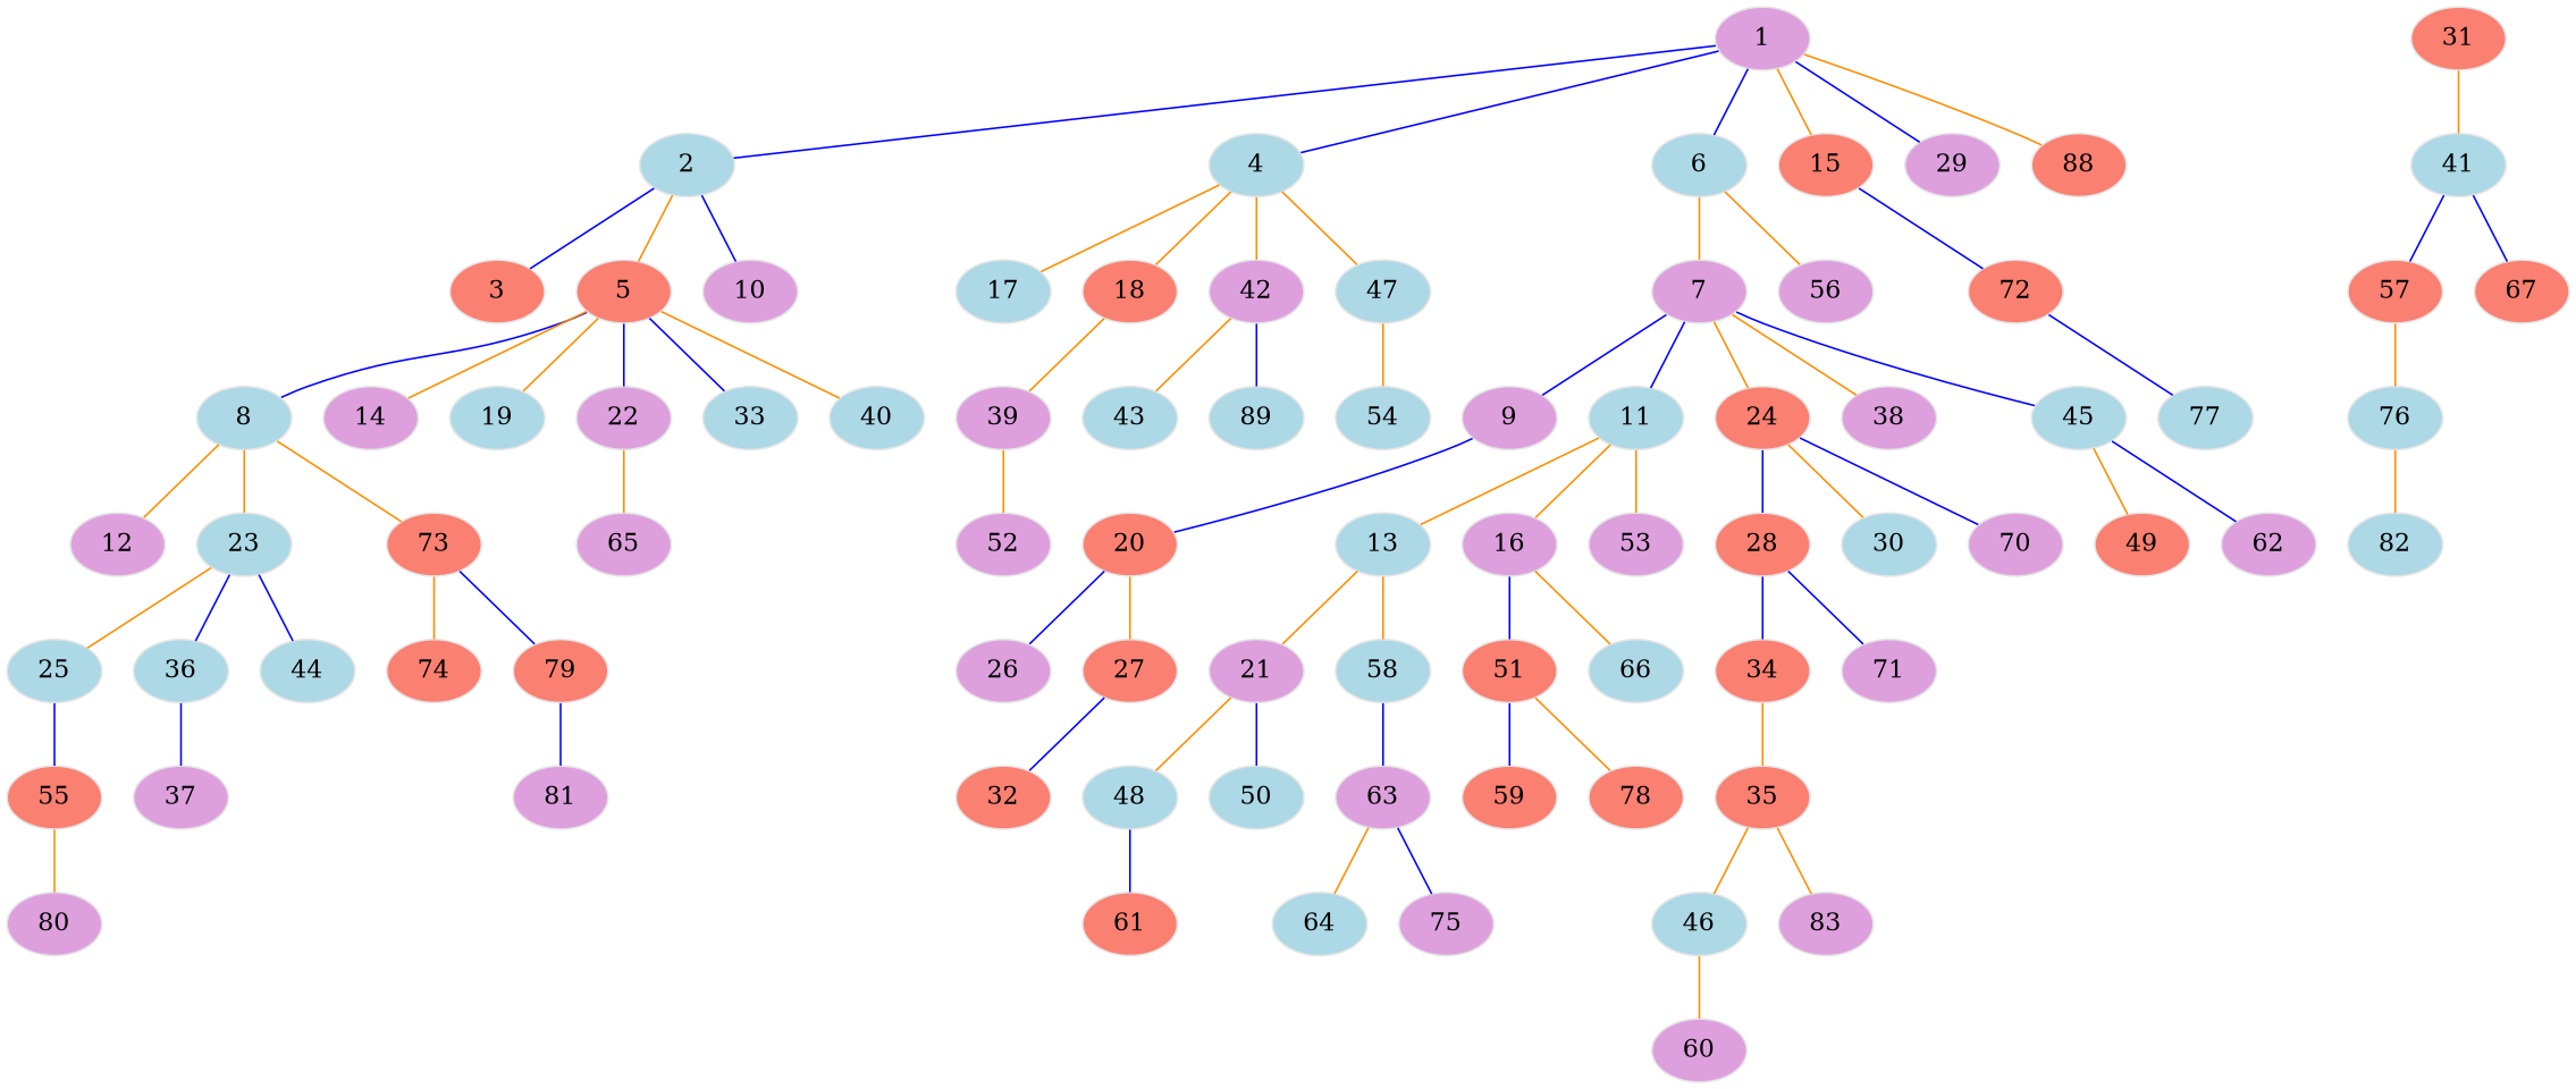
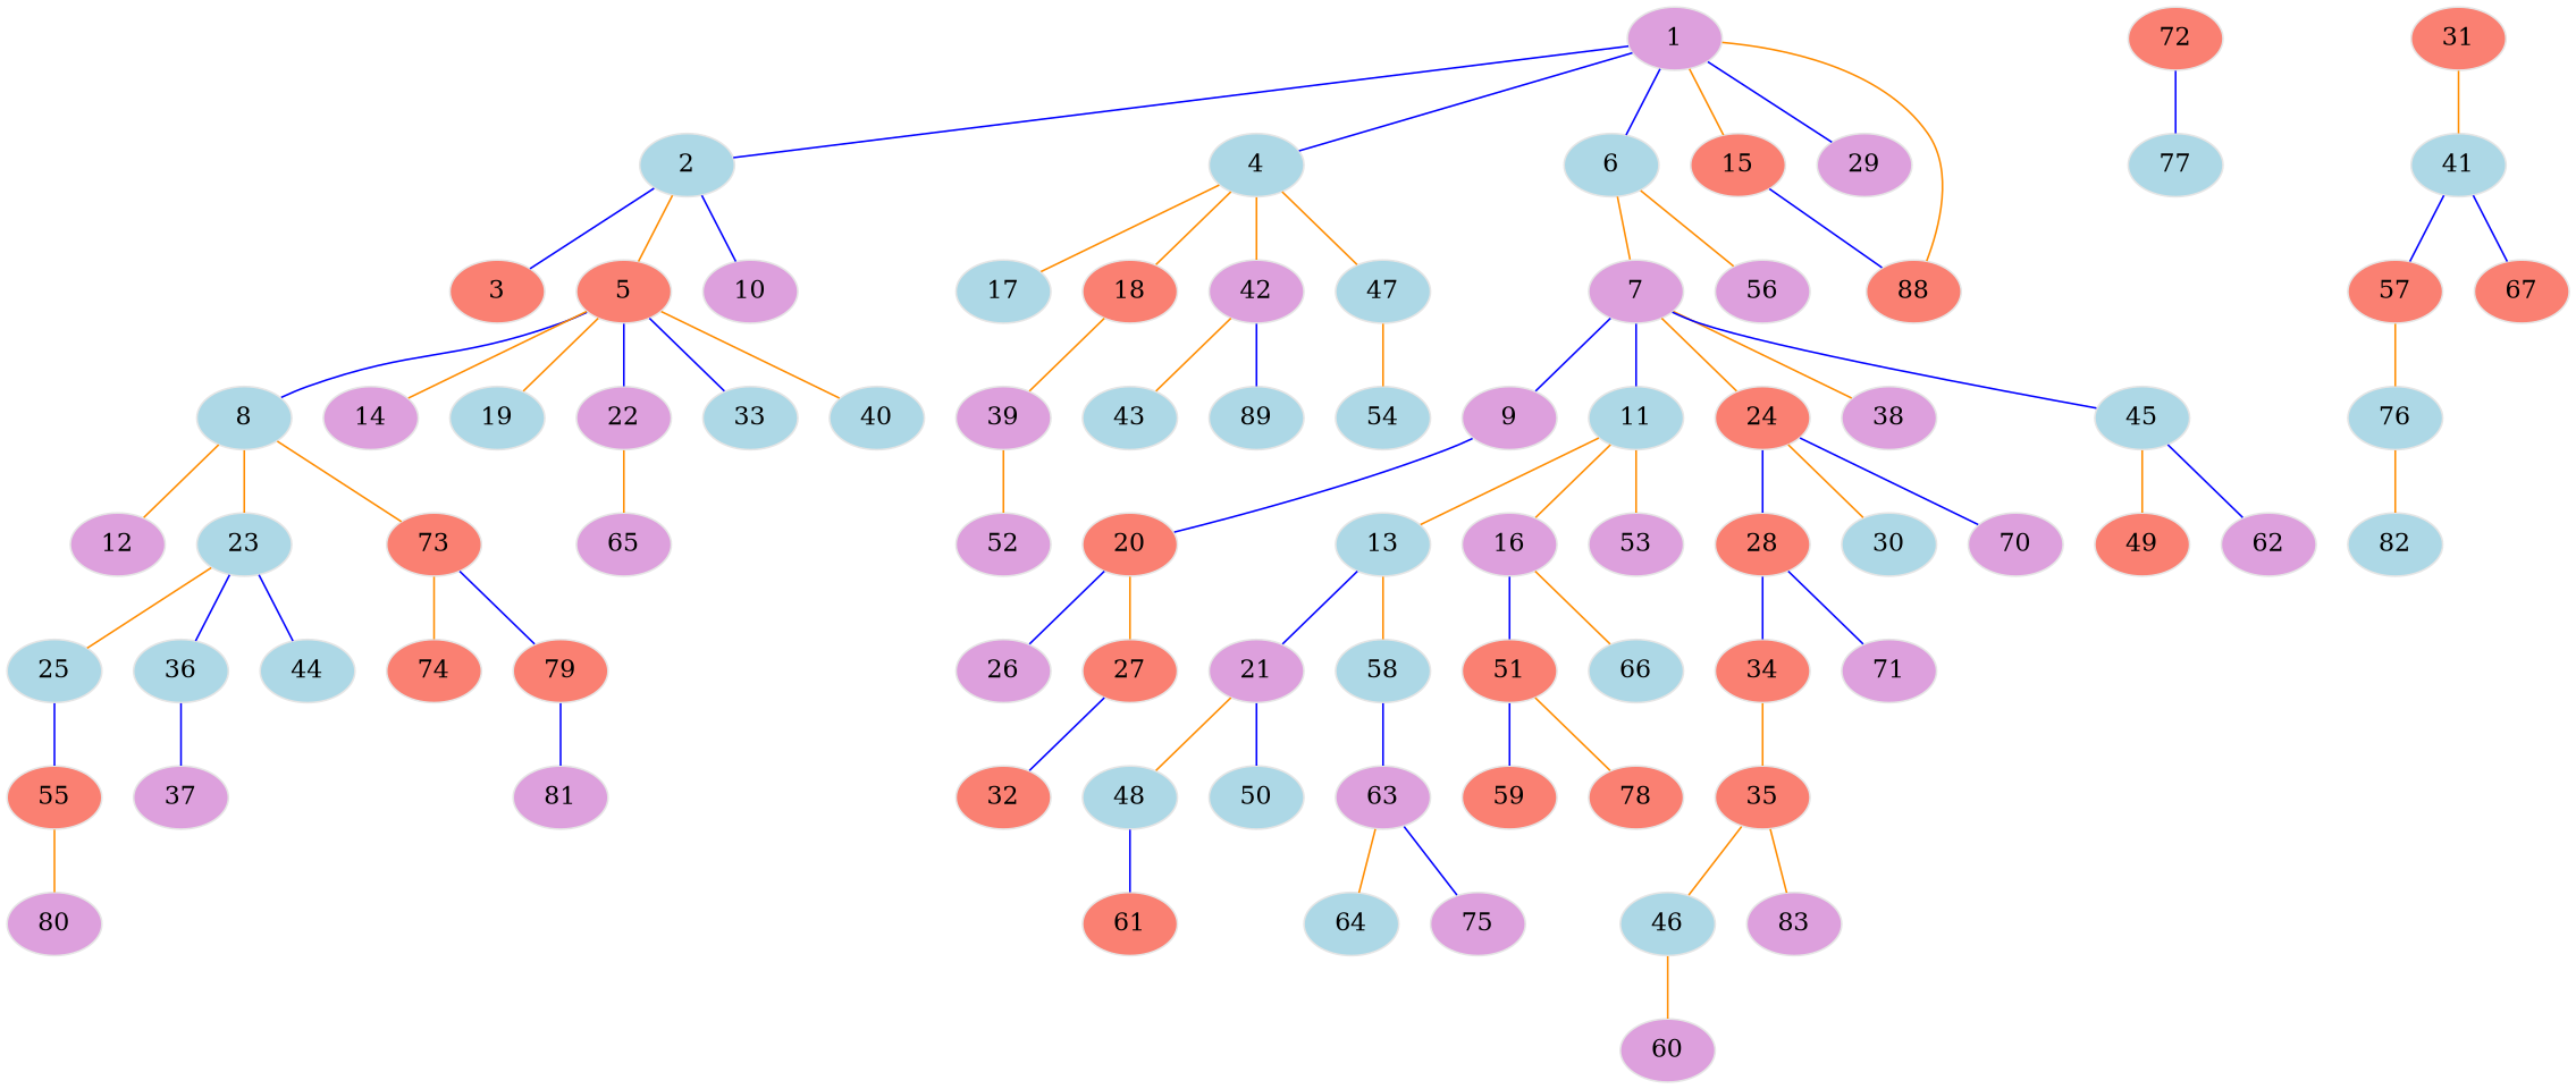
  graph {
    node [color=gray90 fillcolor=lightblue style=filled]
    edge [color=darkorange]
    1 [fillcolor=plum]
    2
    4
    6
    15 [fillcolor=salmon]
    29 [fillcolor=plum]
    n7 [fillcolor=salmon label=88]
    3 [fillcolor=salmon]
    5 [fillcolor=salmon]
    10 [fillcolor=plum]
    17
    18 [fillcolor=salmon]
    42 [fillcolor=plum]
    47
    7 [fillcolor=plum]
    56 [fillcolor=plum]
    72 [fillcolor=salmon]
    8
    14 [fillcolor=plum]
    19
    22 [fillcolor=plum]
    33
    40
    39 [fillcolor=plum]
    43
    n26 [label=89]
    54
    12 [fillcolor=plum]
    23
    73 [fillcolor=salmon]
    65 [fillcolor=plum]
    9 [fillcolor=plum]
    11
    24 [fillcolor=salmon]
    38 [fillcolor=plum]
    45
    20 [fillcolor=salmon]
    13
    16 [fillcolor=plum]
    53 [fillcolor=plum]
    28 [fillcolor=salmon]
    30
    70 [fillcolor=plum]
    49 [fillcolor=salmon]
    62 [fillcolor=plum]
    25
    36
    44
    74 [fillcolor=salmon]
    79 [fillcolor=salmon]
    26 [fillcolor=plum]
    27 [fillcolor=salmon]
    21 [fillcolor=plum]
    58
    51 [fillcolor=salmon]
    66
    48
    50
    63 [fillcolor=plum]
    77
    59 [fillcolor=salmon]
    78 [fillcolor=salmon]
    52 [fillcolor=plum]
    32 [fillcolor=salmon]
    31 [fillcolor=salmon]
    41
    61 [fillcolor=salmon]
    55 [fillcolor=salmon]
    37 [fillcolor=plum]
    34 [fillcolor=salmon]
    71 [fillcolor=plum]
    80 [fillcolor=plum]
    35 [fillcolor=salmon]
    57 [fillcolor=salmon]
    67 [fillcolor=salmon]
    46
    83 [fillcolor=plum]
    60 [fillcolor=plum]
    76
    82
    64
    75 [fillcolor=plum]
    81 [fillcolor=plum]
    1 -- 2 [color=blue]
    1 -- 4 [color=blue]
    1 -- 6 [color=blue]
    1 -- 15
    1 -- 29 [color=blue]
    1 -- n7
    2 -- 3 [color=blue]
    2 -- 5
    2 -- 10 [color=blue]
    4 -- 17
    4 -- 18
    4 -- 42
    4 -- 47
    6 -- 7
    6 -- 56
-   15 -- 72 [color=blue]
+   15 -- n7 [color=blue]
    5 -- 8 [color=blue]
    5 -- 14
    5 -- 19
    5 -- 22 [color=blue]
    5 -- 33 [color=blue]
    5 -- 40
    18 -- 39
    42 -- 43
    42 -- n26 [color=blue]
    47 -- 54
    7 -- 9 [color=blue]
    7 -- 11 [color=blue]
    7 -- 24
    7 -- 38
    7 -- 45 [color=blue]
    72 -- 77 [color=blue]
    8 -- 12
    8 -- 23
    8 -- 73
    22 -- 65
    39 -- 52
    23 -- 25
    23 -- 36 [color=blue]
    23 -- 44 [color=blue]
    73 -- 74
    73 -- 79 [color=blue]
    9 -- 20 [color=blue]
    11 -- 13
    11 -- 16
    11 -- 53
    24 -- 28 [color=blue]
    24 -- 30
    24 -- 70 [color=blue]
    45 -- 49
    45 -- 62 [color=blue]
    20 -- 26 [color=blue]
    20 -- 27
-   13 -- 21
+   13 -- 21 [color=blue]
    13 -- 58
    16 -- 51 [color=blue]
    16 -- 66
    28 -- 34 [color=blue]
    28 -- 71 [color=blue]
    25 -- 55 [color=blue]
    36 -- 37 [color=blue]
    79 -- 81 [color=blue]
    27 -- 32 [color=blue]
    21 -- 48
    21 -- 50 [color=blue]
    58 -- 63 [color=blue]
    51 -- 59 [color=blue]
    51 -- 78
    48 -- 61 [color=blue]
    63 -- 64
    63 -- 75 [color=blue]
    31 -- 41
    41 -- 57 [color=blue]
    41 -- 67 [color=blue]
    55 -- 80
    34 -- 35
    35 -- 46
    35 -- 83
    57 -- 76
    46 -- 60
    76 -- 82
  }
